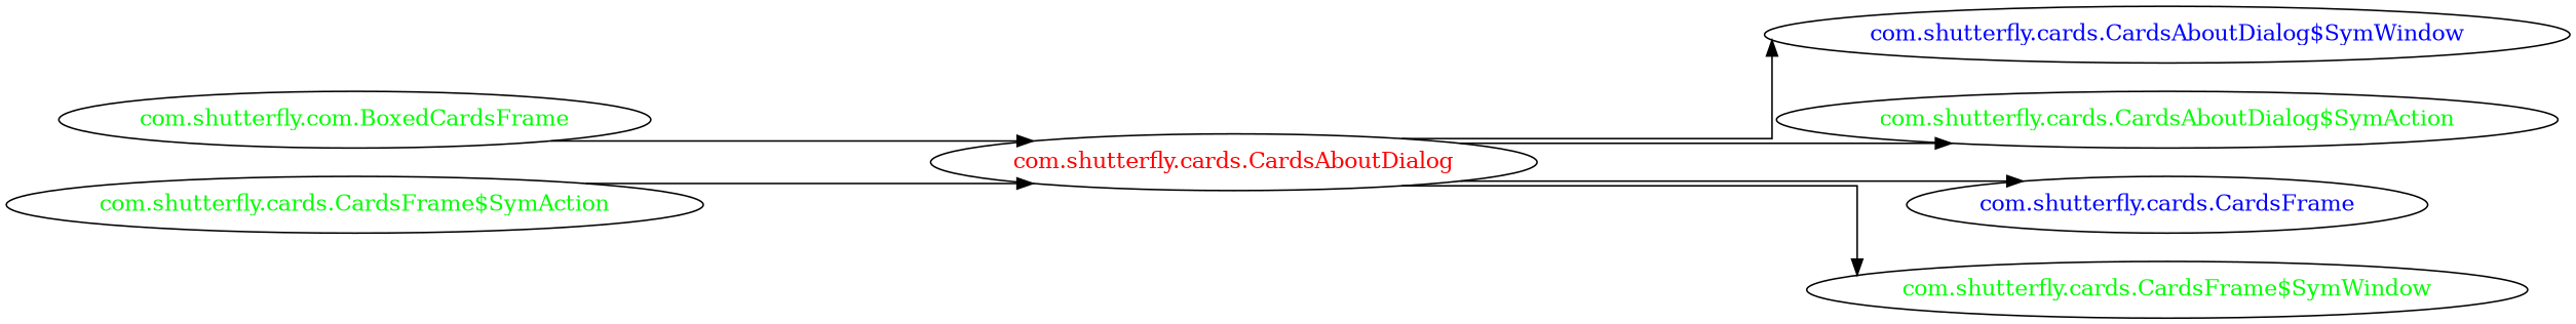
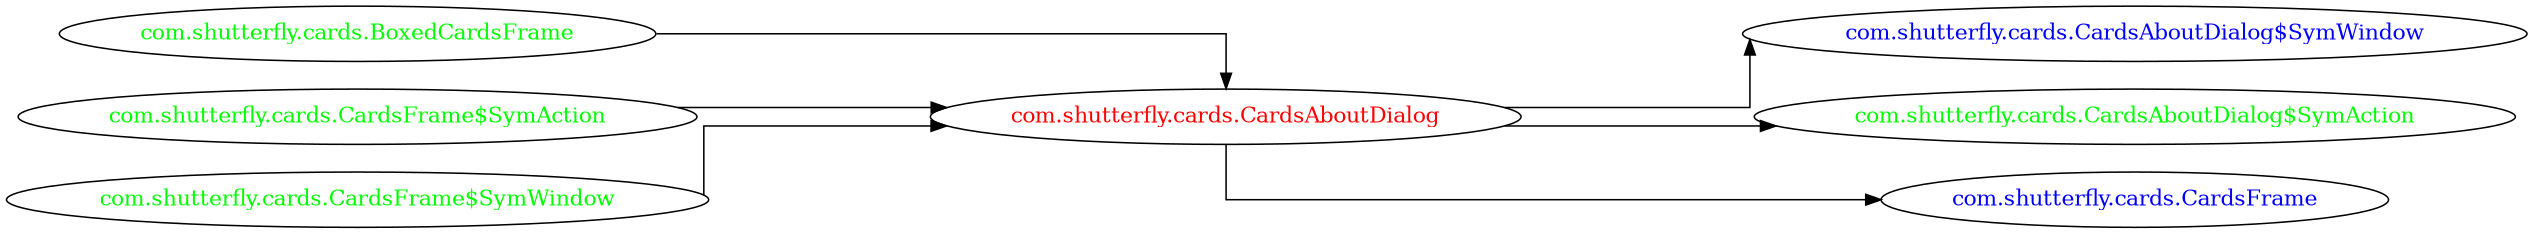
  digraph {
    concentrate=true
    rankdir=LR
    ranksep=2.0
    splines=ortho
    node [fontcolor=green]
    "com.shutterfly.cards.CardsAboutDialog" [fontcolor=red]
    "com.shutterfly.cards.CardsAboutDialog$SymWindow" [fontcolor=blue]
    "com.shutterfly.cards.CardsAboutDialog$SymAction"
    "com.shutterfly.cards.CardsFrame" [fontcolor=blue]
-   "com.shutterfly.cards.BoxedCardsFrame" [label="com.shutterfly.com.BoxedCardsFrame"]
+   "com.shutterfly.cards.BoxedCardsFrame"
    "com.shutterfly.cards.CardsFrame$SymAction"
    "com.shutterfly.cards.CardsFrame$SymWindow"
    "com.shutterfly.cards.CardsAboutDialog" -> "com.shutterfly.cards.CardsAboutDialog$SymWindow"
    "com.shutterfly.cards.CardsAboutDialog" -> "com.shutterfly.cards.CardsAboutDialog$SymAction"
    "com.shutterfly.cards.CardsAboutDialog" -> "com.shutterfly.cards.CardsFrame"
    "com.shutterfly.cards.BoxedCardsFrame" -> "com.shutterfly.cards.CardsAboutDialog"
    "com.shutterfly.cards.CardsFrame$SymAction" -> "com.shutterfly.cards.CardsAboutDialog"
-   "com.shutterfly.cards.CardsAboutDialog" -> "com.shutterfly.cards.CardsFrame$SymWindow"
+   "com.shutterfly.cards.CardsFrame$SymWindow" -> "com.shutterfly.cards.CardsAboutDialog"
  }
